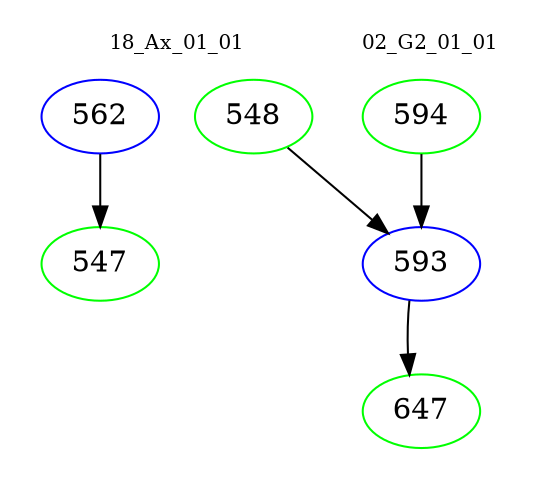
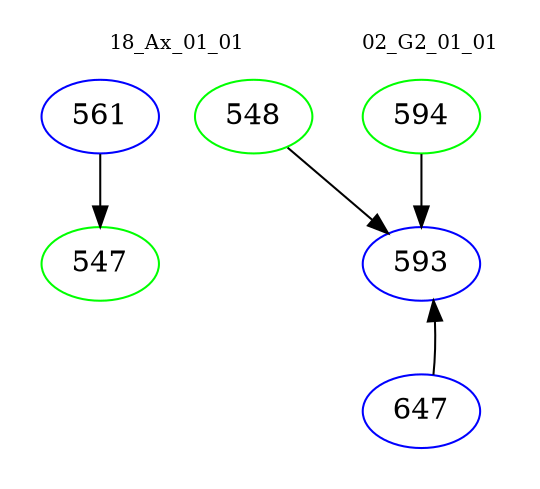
  digraph {
    node [color=green]
    edge [color=black]
    n1 [label=548]
-   n2 [color=blue label=562]
+   n2 [color=blue label=561]
    n3 [label=547]
    n4 [label=594]
    n5 [color=blue label=593]
-   n6 [label=647]
+   n6 [color=blue label=647]
    subgraph cluster_1 {
      color=white
      fontsize=10
      label="18_Ax_01_01"
      n1
      n2
      n3
    }
    subgraph cluster_2 {
      color=white
      fontsize=10
      label="02_G2_01_01"
      n4
      n5
      n6
    }
    n1 -> n5
    n2 -> n3
    n4 -> n5
-   n5 -> n6
+   n6 -> n5
  }
